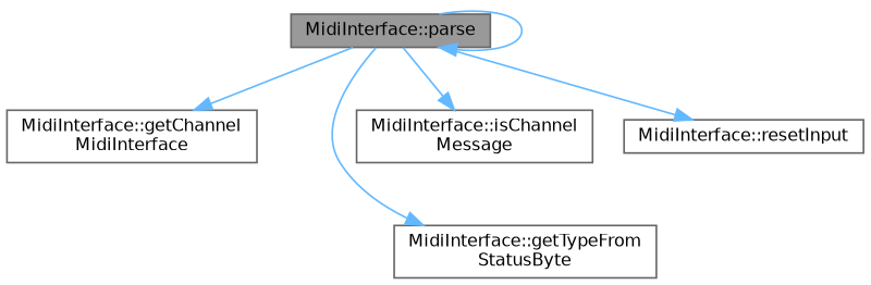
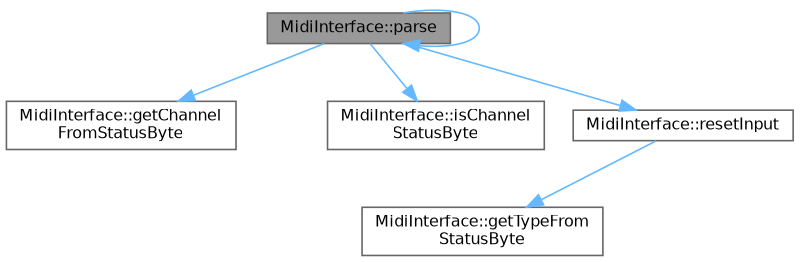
  digraph {
    rankdir=TB
    node [color=grey40 fillcolor=white fontname=Helvetica fontsize=10 shape=box style=filled]
    edge [color=steelblue1 fontname=Helvetica fontsize=10 labelfontname=Helvetica labelfontsize=10 style=solid]
    n1 [color=gray40 fillcolor=grey60 fontcolor=black height=0.2 label="MidiInterface::parse" width=0.4]
-   n2 [height=0.2 label="MidiInterface::getChannel\lMidiInterface" width=0.4]
+   n2 [height=0.2 label="MidiInterface::getChannel\lFromStatusByte" width=0.4]
    n3 [height=0.2 label="MidiInterface::getTypeFrom\lStatusByte" width=0.4]
-   n4 [height=0.2 label="MidiInterface::isChannel\lMessage" width=0.4]
+   n4 [height=0.2 label="MidiInterface::isChannel\lStatusByte" width=0.4]
    n5 [height=0.2 label="MidiInterface::resetInput" width=0.4]
    n1 -> n1
    n1 -> n2
-   n1 -> n3
+   n5 -> n3
    n1 -> n4
    n1 -> n5
  }
